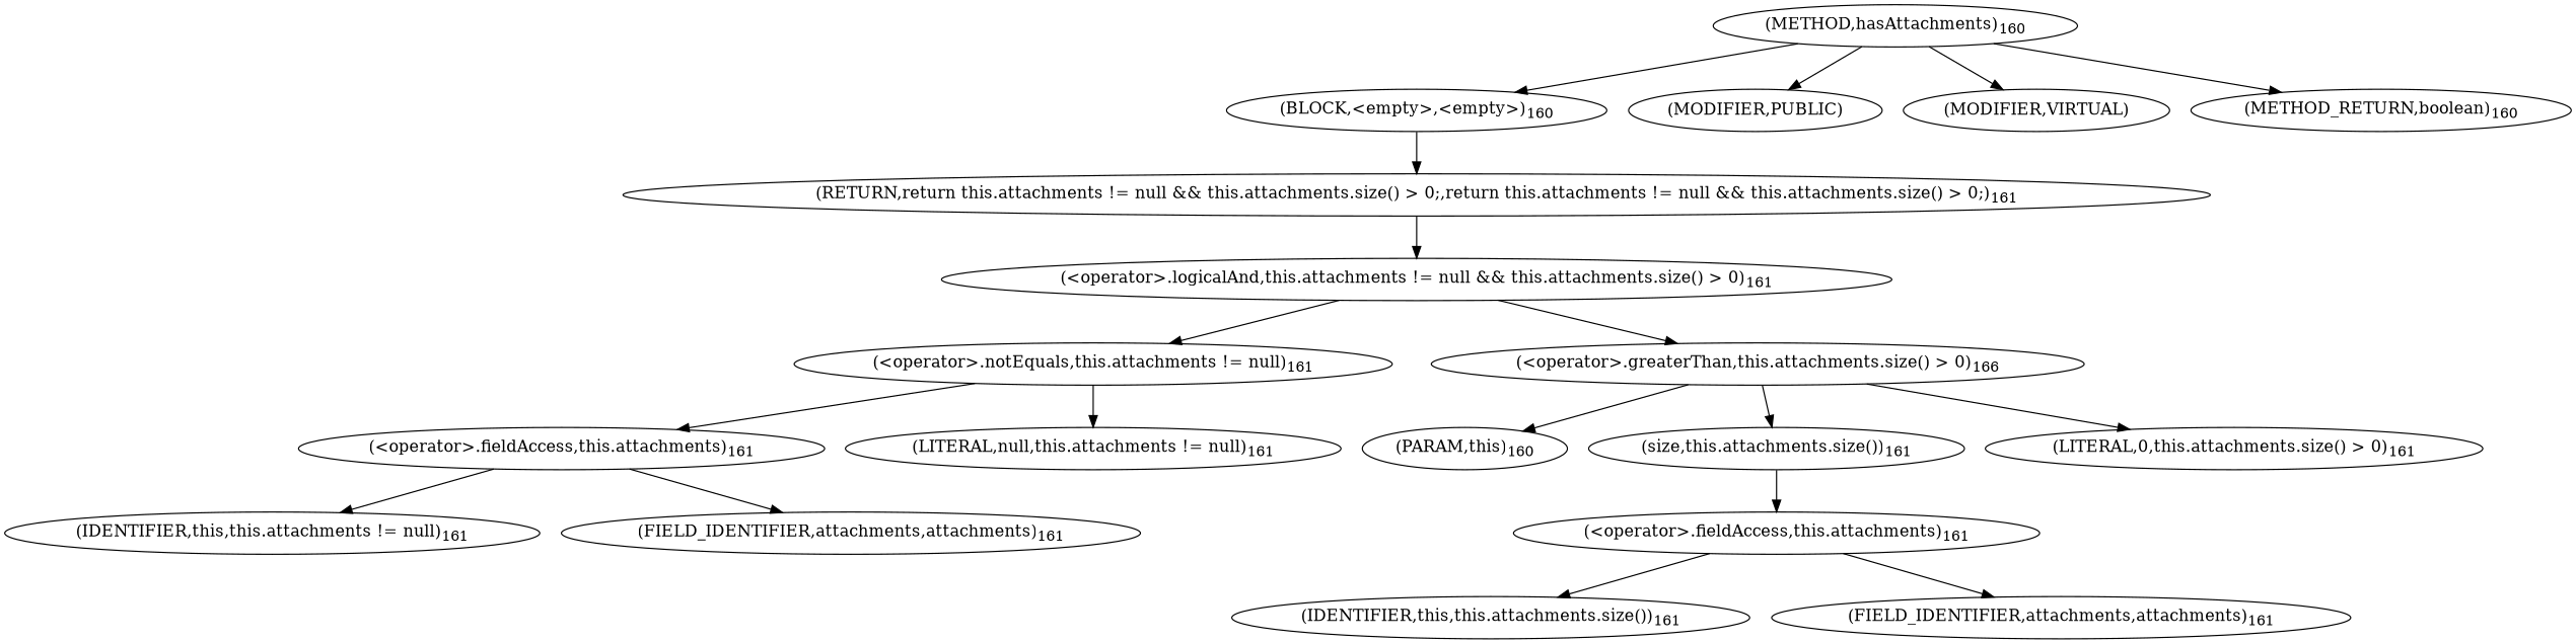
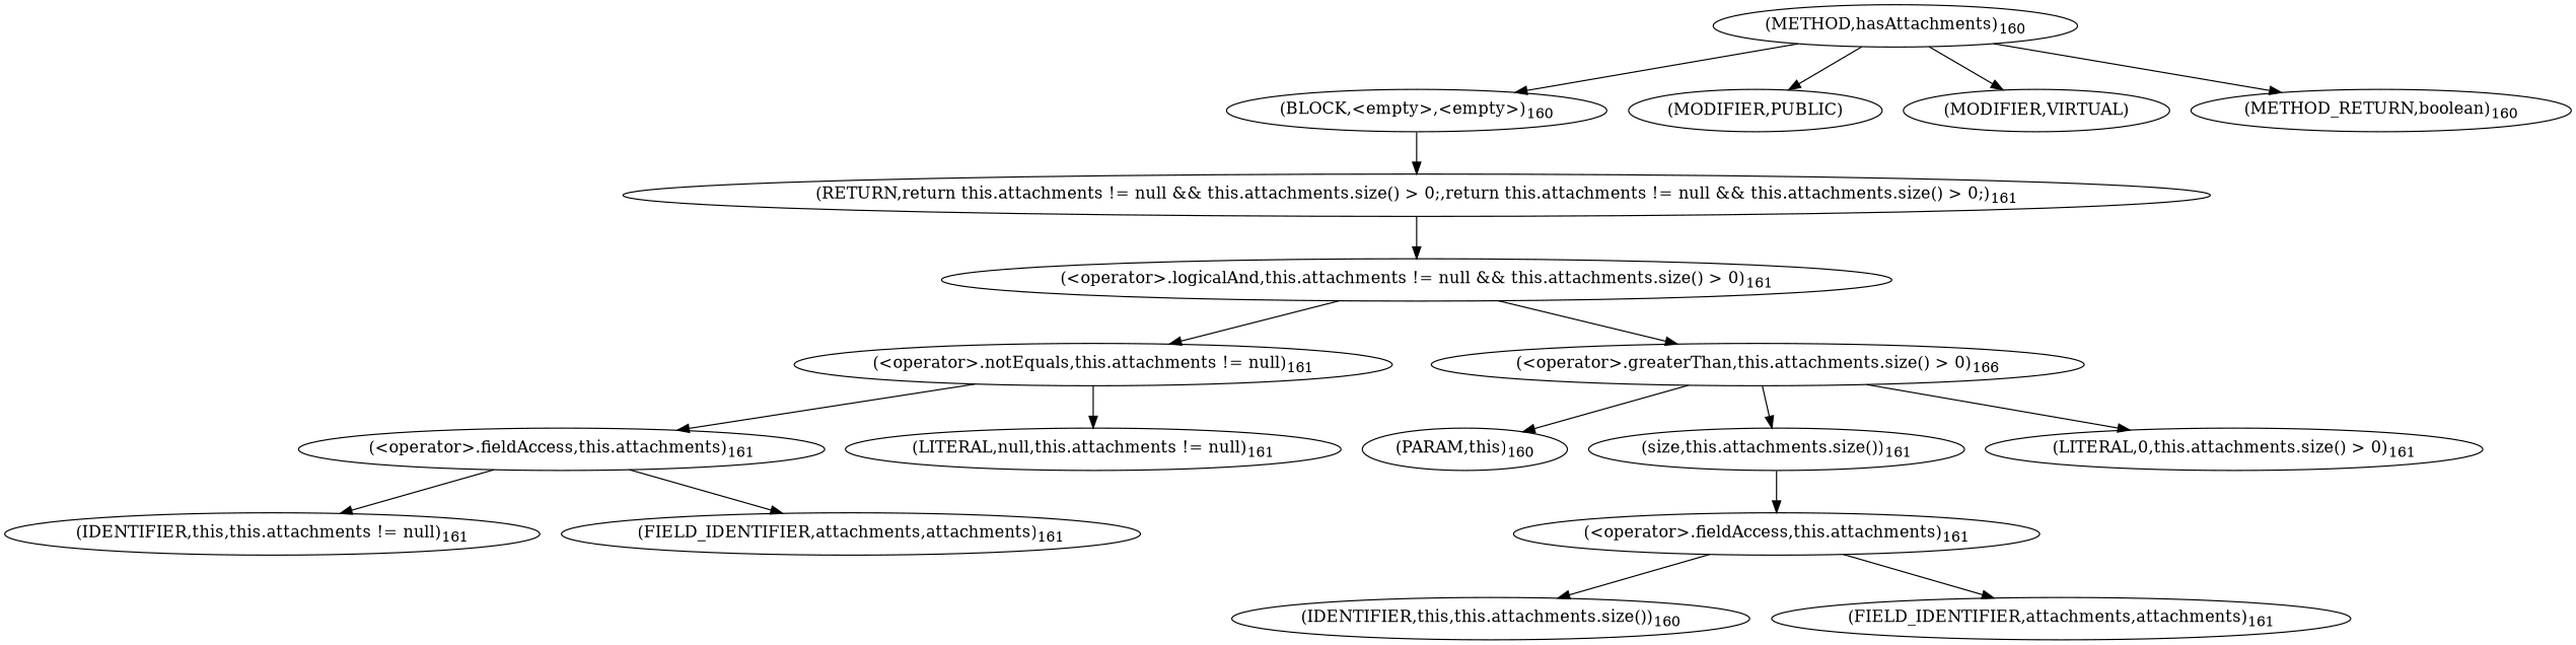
  digraph {
    n1 [label=<(METHOD,hasAttachments)<SUB>160</SUB>>]
    n2 [label=<(BLOCK,&lt;empty&gt;,&lt;empty&gt;)<SUB>160</SUB>>]
    n3 [label=<(MODIFIER,PUBLIC)>]
    n4 [label=<(MODIFIER,VIRTUAL)>]
    n5 [label=<(METHOD_RETURN,boolean)<SUB>160</SUB>>]
    n6 [label=<(PARAM,this)<SUB>160</SUB>>]
    n7 [label=<(RETURN,return this.attachments != null &amp;&amp; this.attachments.size() &gt; 0;,return this.attachments != null &amp;&amp; this.attachments.size() &gt; 0;)<SUB>161</SUB>>]
    n8 [label=<(&lt;operator&gt;.logicalAnd,this.attachments != null &amp;&amp; this.attachments.size() &gt; 0)<SUB>161</SUB>>]
    n9 [label=<(&lt;operator&gt;.notEquals,this.attachments != null)<SUB>161</SUB>>]
    n10 [label=<(&lt;operator&gt;.greaterThan,this.attachments.size() &gt; 0)<SUB>166</SUB>>]
    n11 [label=<(&lt;operator&gt;.fieldAccess,this.attachments)<SUB>161</SUB>>]
    n12 [label=<(LITERAL,null,this.attachments != null)<SUB>161</SUB>>]
    n13 [label=<(size,this.attachments.size())<SUB>161</SUB>>]
    n14 [label=<(LITERAL,0,this.attachments.size() &gt; 0)<SUB>161</SUB>>]
    n15 [label=<(IDENTIFIER,this,this.attachments != null)<SUB>161</SUB>>]
    n16 [label=<(FIELD_IDENTIFIER,attachments,attachments)<SUB>161</SUB>>]
    n17 [label=<(&lt;operator&gt;.fieldAccess,this.attachments)<SUB>161</SUB>>]
-   n18 [label=<(IDENTIFIER,this,this.attachments.size())<SUB>161</SUB>>]
+   n18 [label=<(IDENTIFIER,this,this.attachments.size())<SUB>160</SUB>>]
    n19 [label=<(FIELD_IDENTIFIER,attachments,attachments)<SUB>161</SUB>>]
    n1 -> n2
    n1 -> n3
    n1 -> n4
    n1 -> n5
    n2 -> n7
    n7 -> n8
    n8 -> n9
    n8 -> n10
    n9 -> n11
    n9 -> n12
    n10 -> n6
    n10 -> n13
    n10 -> n14
    n11 -> n15
    n11 -> n16
    n13 -> n17
    n17 -> n18
    n17 -> n19
  }
